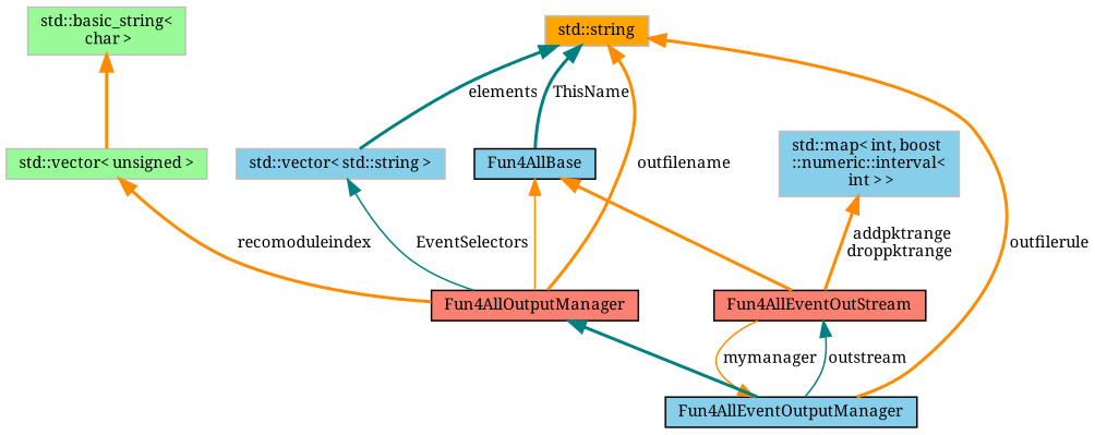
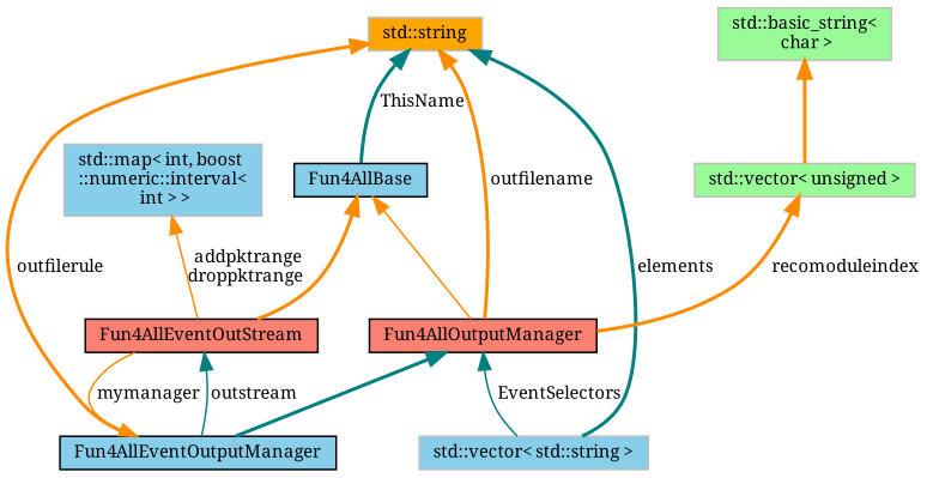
  digraph {
    fontname="Noto Serif"
    rankdir=TB
    node [color=grey75 fillcolor=skyblue fontname="Noto Serif" fontsize=10 shape=record style=filled]
    edge [color=darkorange dir=back fontname="Noto Serif" fontsize=10 labelfontname=FreeSans labelfontsize=10 style=bold]
    n1 [color=black fillcolor=salmon fontcolor=black height=0.2 label=Fun4AllEventOutStream width=0.4]
    n2 [color=black height=0.2 label=Fun4AllEventOutputManager width=0.4]
    n3 [color=black height=0.2 label=Fun4AllBase width=0.4]
    n4 [color=black fillcolor=salmon height=0.2 label=Fun4AllOutputManager width=0.4]
    n5 [fillcolor=orange height=0.2 label="std::string" width=0.4]
    n6 [height=0.2 label="std::vector\< std::string \>" width=0.4]
    n7 [fillcolor=palegreen height=0.2 label="std::basic_string\<\l char \>" width=0.4]
    n8 [fillcolor=palegreen height=0.2 label="std::vector\< unsigned \>" width=0.4]
    n9 [height=0.2 label="std::map\< int, boost\l::numeric::interval\<\l int \> \>" width=0.4]
    n1 -> n2 [color=teal label=" outstream" style=solid]
    n2 -> n1 [label=" mymanager" style=solid]
    n3 -> n1
    n3 -> n4 [style=solid]
    n4 -> n2 [color=teal]
    n5 -> n2 [label=" outfilerule"]
    n5 -> n3 [color=teal label=" ThisName"]
    n5 -> n4 [label=" outfilename"]
    n5 -> n6 [color=teal label=" elements"]
-   n6 -> n4 [color=teal label=" EventSelectors" style=solid]
+   n4 -> n6 [color=teal label=" EventSelectors" style=solid]
    n7 -> n8
    n8 -> n4 [label=" recomoduleindex"]
-   n9 -> n1 [label=" addpktrange\ndroppktrange"]
+   n9 -> n1 [label=" addpktrange\ndroppktrange" style=solid]
  }
